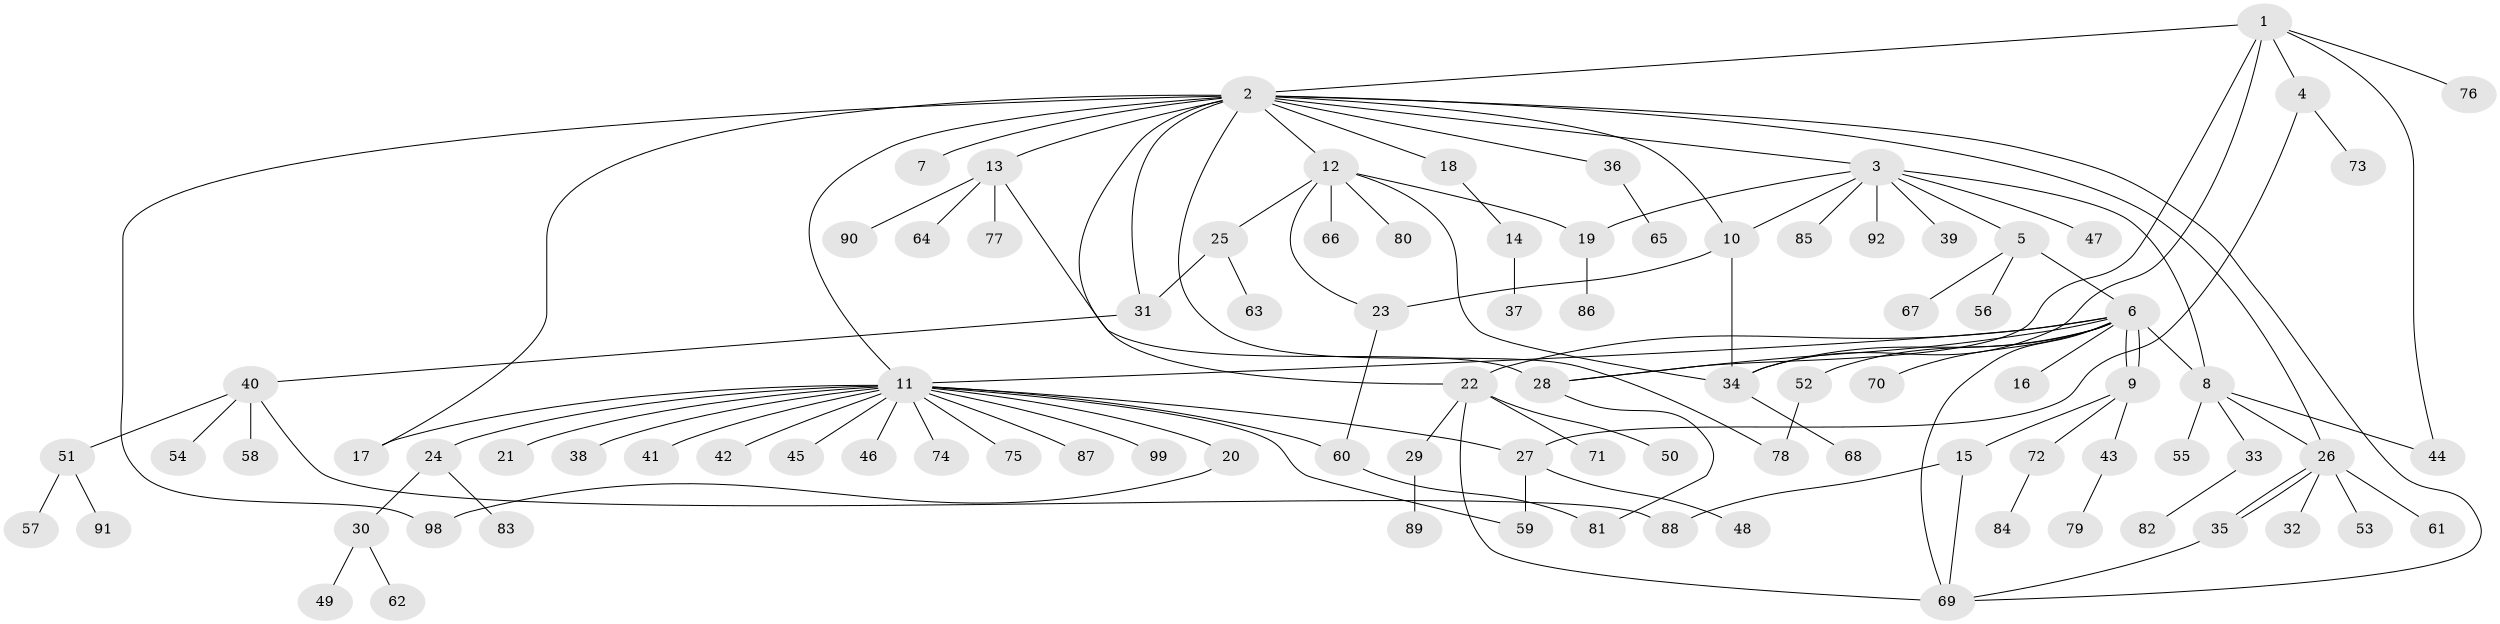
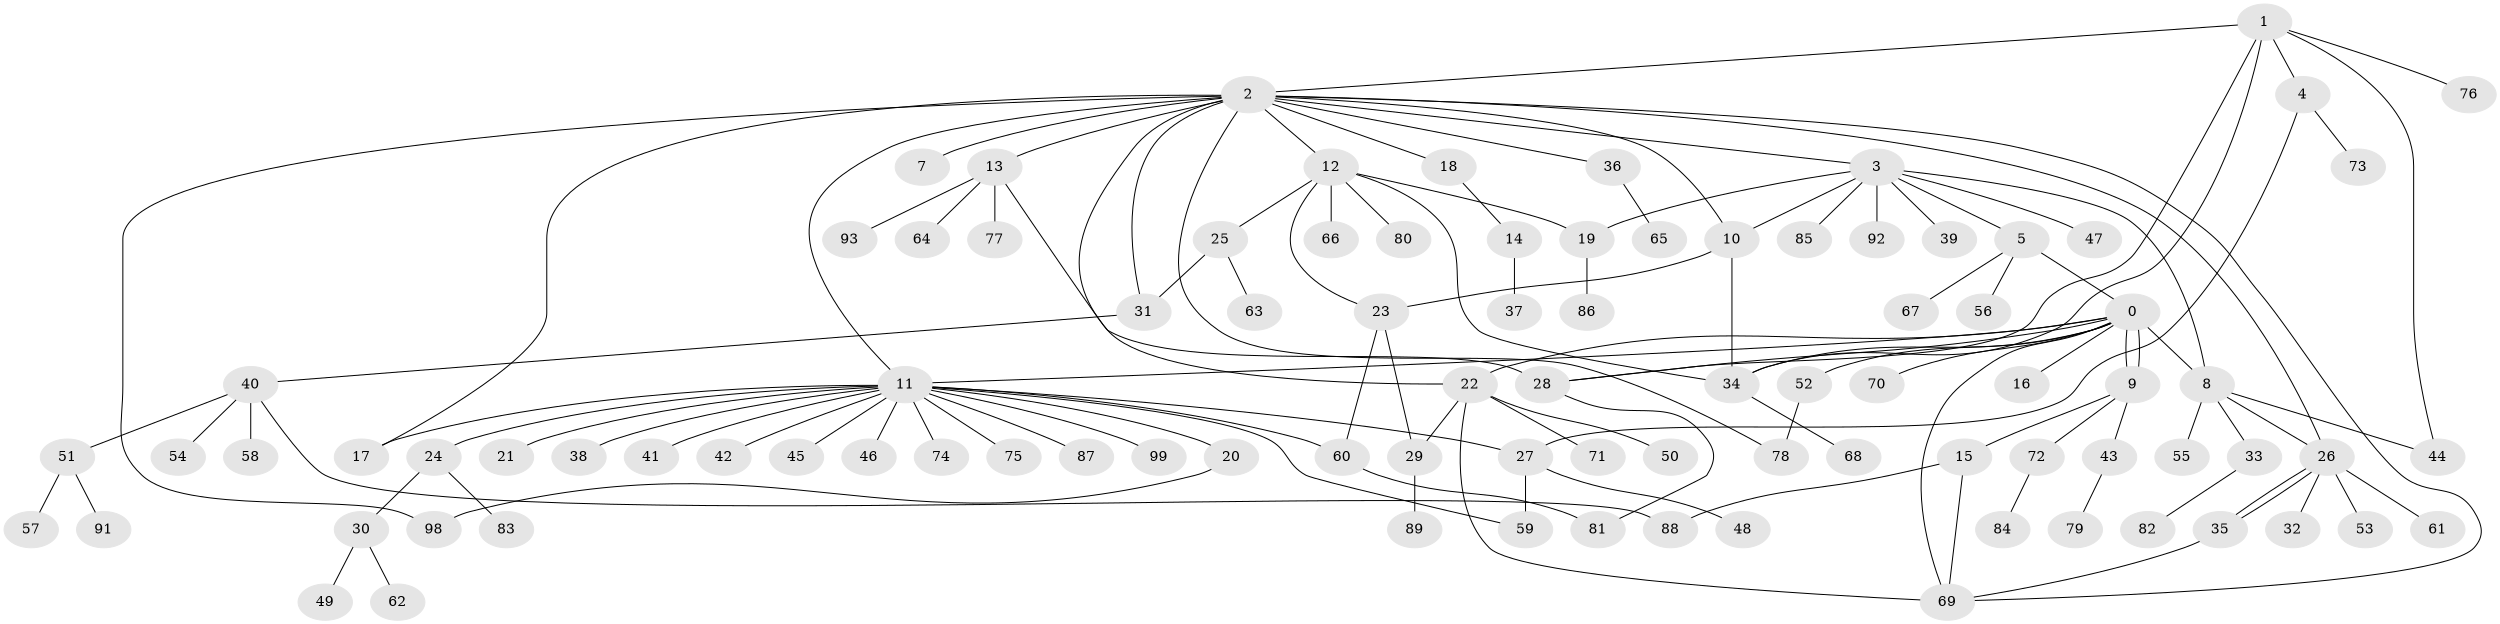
  graph {
    node [color=gray90 style=filled]
    1
    2
    4
    28
    34
    44
    76
    3
    7
    10
    11
    12
    13
    17
    18
    22
    26
    31
    36
    69
    78
    n22 [label=98]
    27
    73
    81
    68
    5
    8
    19
    39
    47
    85
    92
    23
    20
    21
    24
    38
    41
    42
    45
    46
    59
    60
    74
    75
    87
    n48 [label=99]
    25
    66
    80
    64
    77
-   90
+   90 [label=93]
    14
    37
    29
    50
    71
    32
    35
    53
    61
    40
    65
-   6
+   6 [label=0]
    56
    67
    33
    55
    86
    48
    9
    16
    52
    70
    15
    43
    72
    82
    88
    79
    84
    30
    83
    63
    89
    49
    62
    51
    54
    58
    57
    91
    1 -- 2
    1 -- 4
    1 -- 28
    1 -- 34
    1 -- 44
    1 -- 76
    2 -- 3
    2 -- 7
    2 -- 10
    2 -- 11
    2 -- 12
    2 -- 13
    2 -- 17
    2 -- 18
    2 -- 22
    2 -- 26
    2 -- 31
    2 -- 36
    2 -- 69
    2 -- 78
    2 -- n22
    4 -- 27
    4 -- 73
    28 -- 81
    34 -- 68
    3 -- 10
    3 -- 5
    3 -- 8
    3 -- 19
    3 -- 39
    3 -- 47
    3 -- 85
    3 -- 92
    10 -- 34
    10 -- 23
    11 -- 17
    11 -- 27
    11 -- 20
    11 -- 21
    11 -- 24
    11 -- 38
    11 -- 41
    11 -- 42
    11 -- 45
    11 -- 46
    11 -- 59
    11 -- 60
    11 -- 74
    11 -- 75
    11 -- 87
    11 -- n48
    12 -- 34
    12 -- 19
    12 -- 23
    12 -- 25
    12 -- 66
    12 -- 80
    13 -- 28
    13 -- 64
    13 -- 77
    13 -- 90
    18 -- 14
    22 -- 69
    22 -- 29
    22 -- 50
    22 -- 71
    26 -- 32
    26 -- 35
    26 -- 35
    26 -- 53
    26 -- 61
    31 -- 40
    36 -- 65
    27 -- 59
    27 -- 48
    5 -- 6
    5 -- 56
    5 -- 67
    8 -- 44
    8 -- 26
    8 -- 33
    8 -- 55
    19 -- 86
    23 -- 60
+   23 -- 29
    20 -- n22
    24 -- 30
    24 -- 83
    60 -- 81
    25 -- 31
    25 -- 63
    14 -- 37
    29 -- 89
    35 -- 69
    40 -- 88
    40 -- 51
    40 -- 54
    40 -- 58
    6 -- 28
    6 -- 34
    6 -- 11
    6 -- 22
    6 -- 69
    6 -- 8
    6 -- 9
    6 -- 9
    6 -- 16
    6 -- 52
    6 -- 70
    33 -- 82
    9 -- 15
    9 -- 43
    9 -- 72
    52 -- 78
    15 -- 69
    15 -- 88
    43 -- 79
    72 -- 84
    30 -- 49
    30 -- 62
    51 -- 57
    51 -- 91
  }
